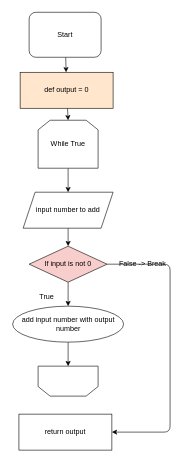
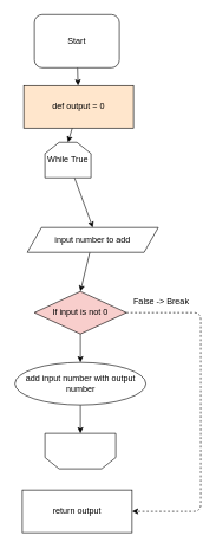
  <mxCell id="0" />
  <mxCell id="1" parent="0" />
  <mxCell id="2" value="" style="edgeStyle=none;html=1;" parent="1" source="3" target="5" edge="1"><mxGeometry relative="1" as="geometry" /></mxCell>
  <mxCell id="3" value="Start" style="rounded=1;whiteSpace=wrap;html=1;" parent="1" vertex="1"><mxGeometry x="48" y="20" width="120" height="75" as="geometry" /></mxCell>
  <mxCell id="4" style="edgeStyle=none;html=1;entryX=0.5;entryY=0;entryDx=0;entryDy=0;" parent="1" source="5" target="7" edge="1"><mxGeometry relative="1" as="geometry" /></mxCell>
  <mxCell id="5" value="def output = 0" style="rounded=0;whiteSpace=wrap;html=1;fillColor=#ffe6cc;" parent="1" vertex="1"><mxGeometry x="33" y="120" width="155" height="60" as="geometry" /></mxCell>
  <mxCell id="6" style="edgeStyle=none;html=1;entryX=0.5;entryY=0;entryDx=0;entryDy=0;" edge="1" parent="1" source="7" target="13"><mxGeometry relative="1" as="geometry" /></mxCell>
- <mxCell id="7" value="While True" style="shape=loopLimit;whiteSpace=wrap;html=1;" parent="1" vertex="1"><mxGeometry x="63" y="200" width="100" height="80" as="geometry" /></mxCell>
+ <mxCell id="7" value="While True" style="shape=loopLimit;whiteSpace=wrap;html=1;" parent="1" vertex="1"><mxGeometry x="63" y="200" width="65" height="50" as="geometry" /></mxCell>
  <mxCell id="8" value="" style="shape=loopLimit;whiteSpace=wrap;html=1;rotation=-180;size=20;" parent="1" vertex="1"><mxGeometry x="63" y="610" width="100" height="50" as="geometry" /></mxCell>
  <mxCell id="9" value="" style="edgeStyle=none;html=1;" edge="1" parent="1" source="10" target="8"><mxGeometry relative="1" as="geometry" /></mxCell>
  <mxCell id="10" value="add input number with output number" style="ellipse;whiteSpace=wrap;html=1;" parent="1" vertex="1"><mxGeometry x="20.5" y="510" width="185" height="60" as="geometry" /></mxCell>
  <mxCell id="11" value="return output" style="rounded=0;whiteSpace=wrap;html=1;" parent="1" vertex="1"><mxGeometry x="31" y="690" width="155" height="60" as="geometry" /></mxCell>
  <mxCell id="12" style="edgeStyle=none;html=1;entryX=0.5;entryY=0;entryDx=0;entryDy=0;" edge="1" parent="1" source="13" target="16"><mxGeometry relative="1" as="geometry" /></mxCell>
- <mxCell id="13" value="input number to add" style="shape=parallelogram;perimeter=parallelogramPerimeter;whiteSpace=wrap;html=1;fixedSize=1;" parent="1" vertex="1"><mxGeometry x="38" y="320" width="150" height="60" as="geometry" /></mxCell>
+ <mxCell id="13" value="input number to add" style="shape=parallelogram;perimeter=parallelogramPerimeter;whiteSpace=wrap;html=1;fixedSize=1;" parent="1" vertex="1"><mxGeometry x="38" y="320" width="185" height="35" as="geometry" /></mxCell>
  <mxCell id="14" value="" style="edgeStyle=none;html=1;" edge="1" parent="1" source="16" target="10"><mxGeometry relative="1" as="geometry" /></mxCell>
- <mxCell id="15" style="edgeStyle=none;html=1;entryX=1;entryY=0.5;entryDx=0;entryDy=0;" edge="1" parent="1" source="16" target="11"><mxGeometry relative="1" as="geometry"><Array as="points"><mxPoint x="283" y="440" /><mxPoint x="283" y="720" /></Array></mxGeometry></mxCell>
+ <mxCell id="15" style="edgeStyle=none;html=1;entryX=1;entryY=0.5;entryDx=0;entryDy=0;dashed=1;" edge="1" parent="1" source="16" target="11"><mxGeometry relative="1" as="geometry"><Array as="points"><mxPoint x="283" y="440" /><mxPoint x="283" y="720" /></Array></mxGeometry></mxCell>
  <mxCell id="16" value="If input is not 0" style="rhombus;whiteSpace=wrap;html=1;fillColor=#f8cecc;" vertex="1" parent="1"><mxGeometry x="48" y="410" width="130" height="60" as="geometry" /></mxCell>
- <mxCell id="17" value="False -&amp;gt; Break" style="text;html=1;strokeColor=none;fillColor=none;align=center;verticalAlign=middle;whiteSpace=wrap;rounded=0;" vertex="1" parent="1"><mxGeometry x="188" y="425" width="98.5" height="30" as="geometry" /></mxCell>
- <mxCell id="18" value="True" style="text;html=1;strokeColor=none;fillColor=none;align=center;verticalAlign=middle;whiteSpace=wrap;rounded=0;" vertex="1" parent="1"><mxGeometry x="53" y="480" width="48.5" height="30" as="geometry" /></mxCell>
+ <mxCell id="17" value="False -&amp;gt; Break" style="text;html=1;strokeColor=none;fillColor=none;align=center;verticalAlign=middle;whiteSpace=wrap;rounded=0;" vertex="1" parent="1"><mxGeometry x="178" y="410" width="98.5" height="30" as="geometry" /></mxCell>
